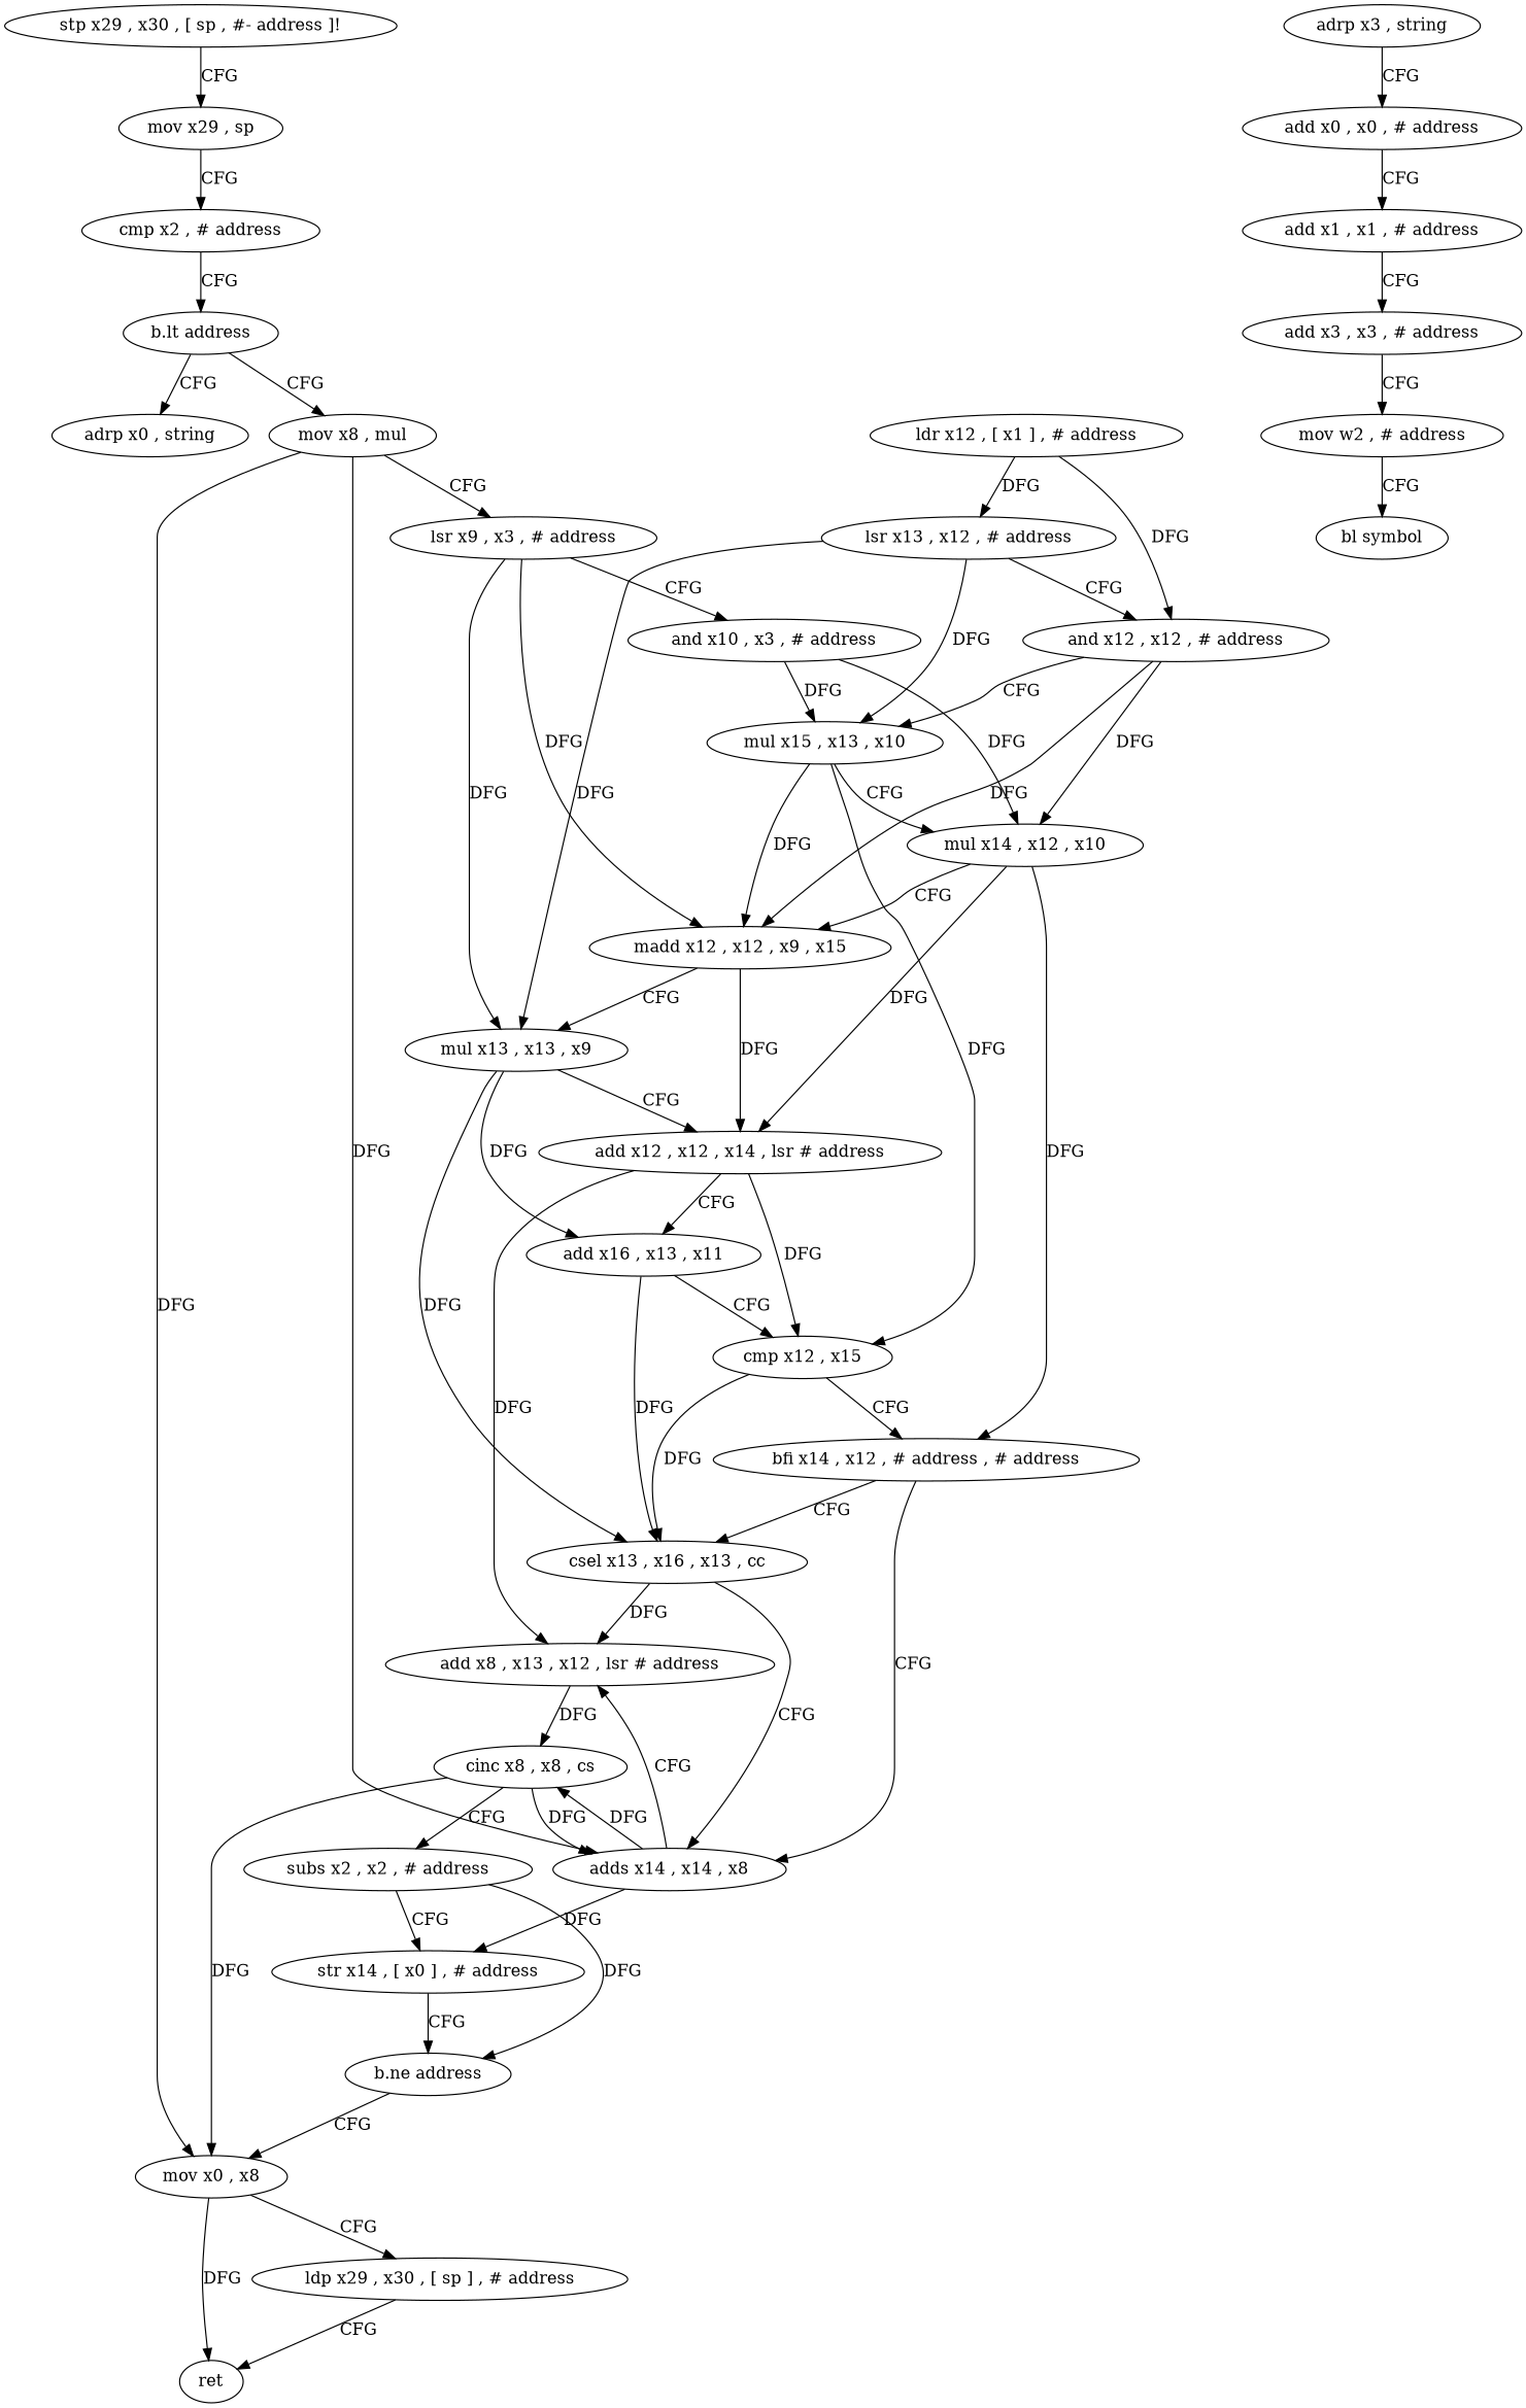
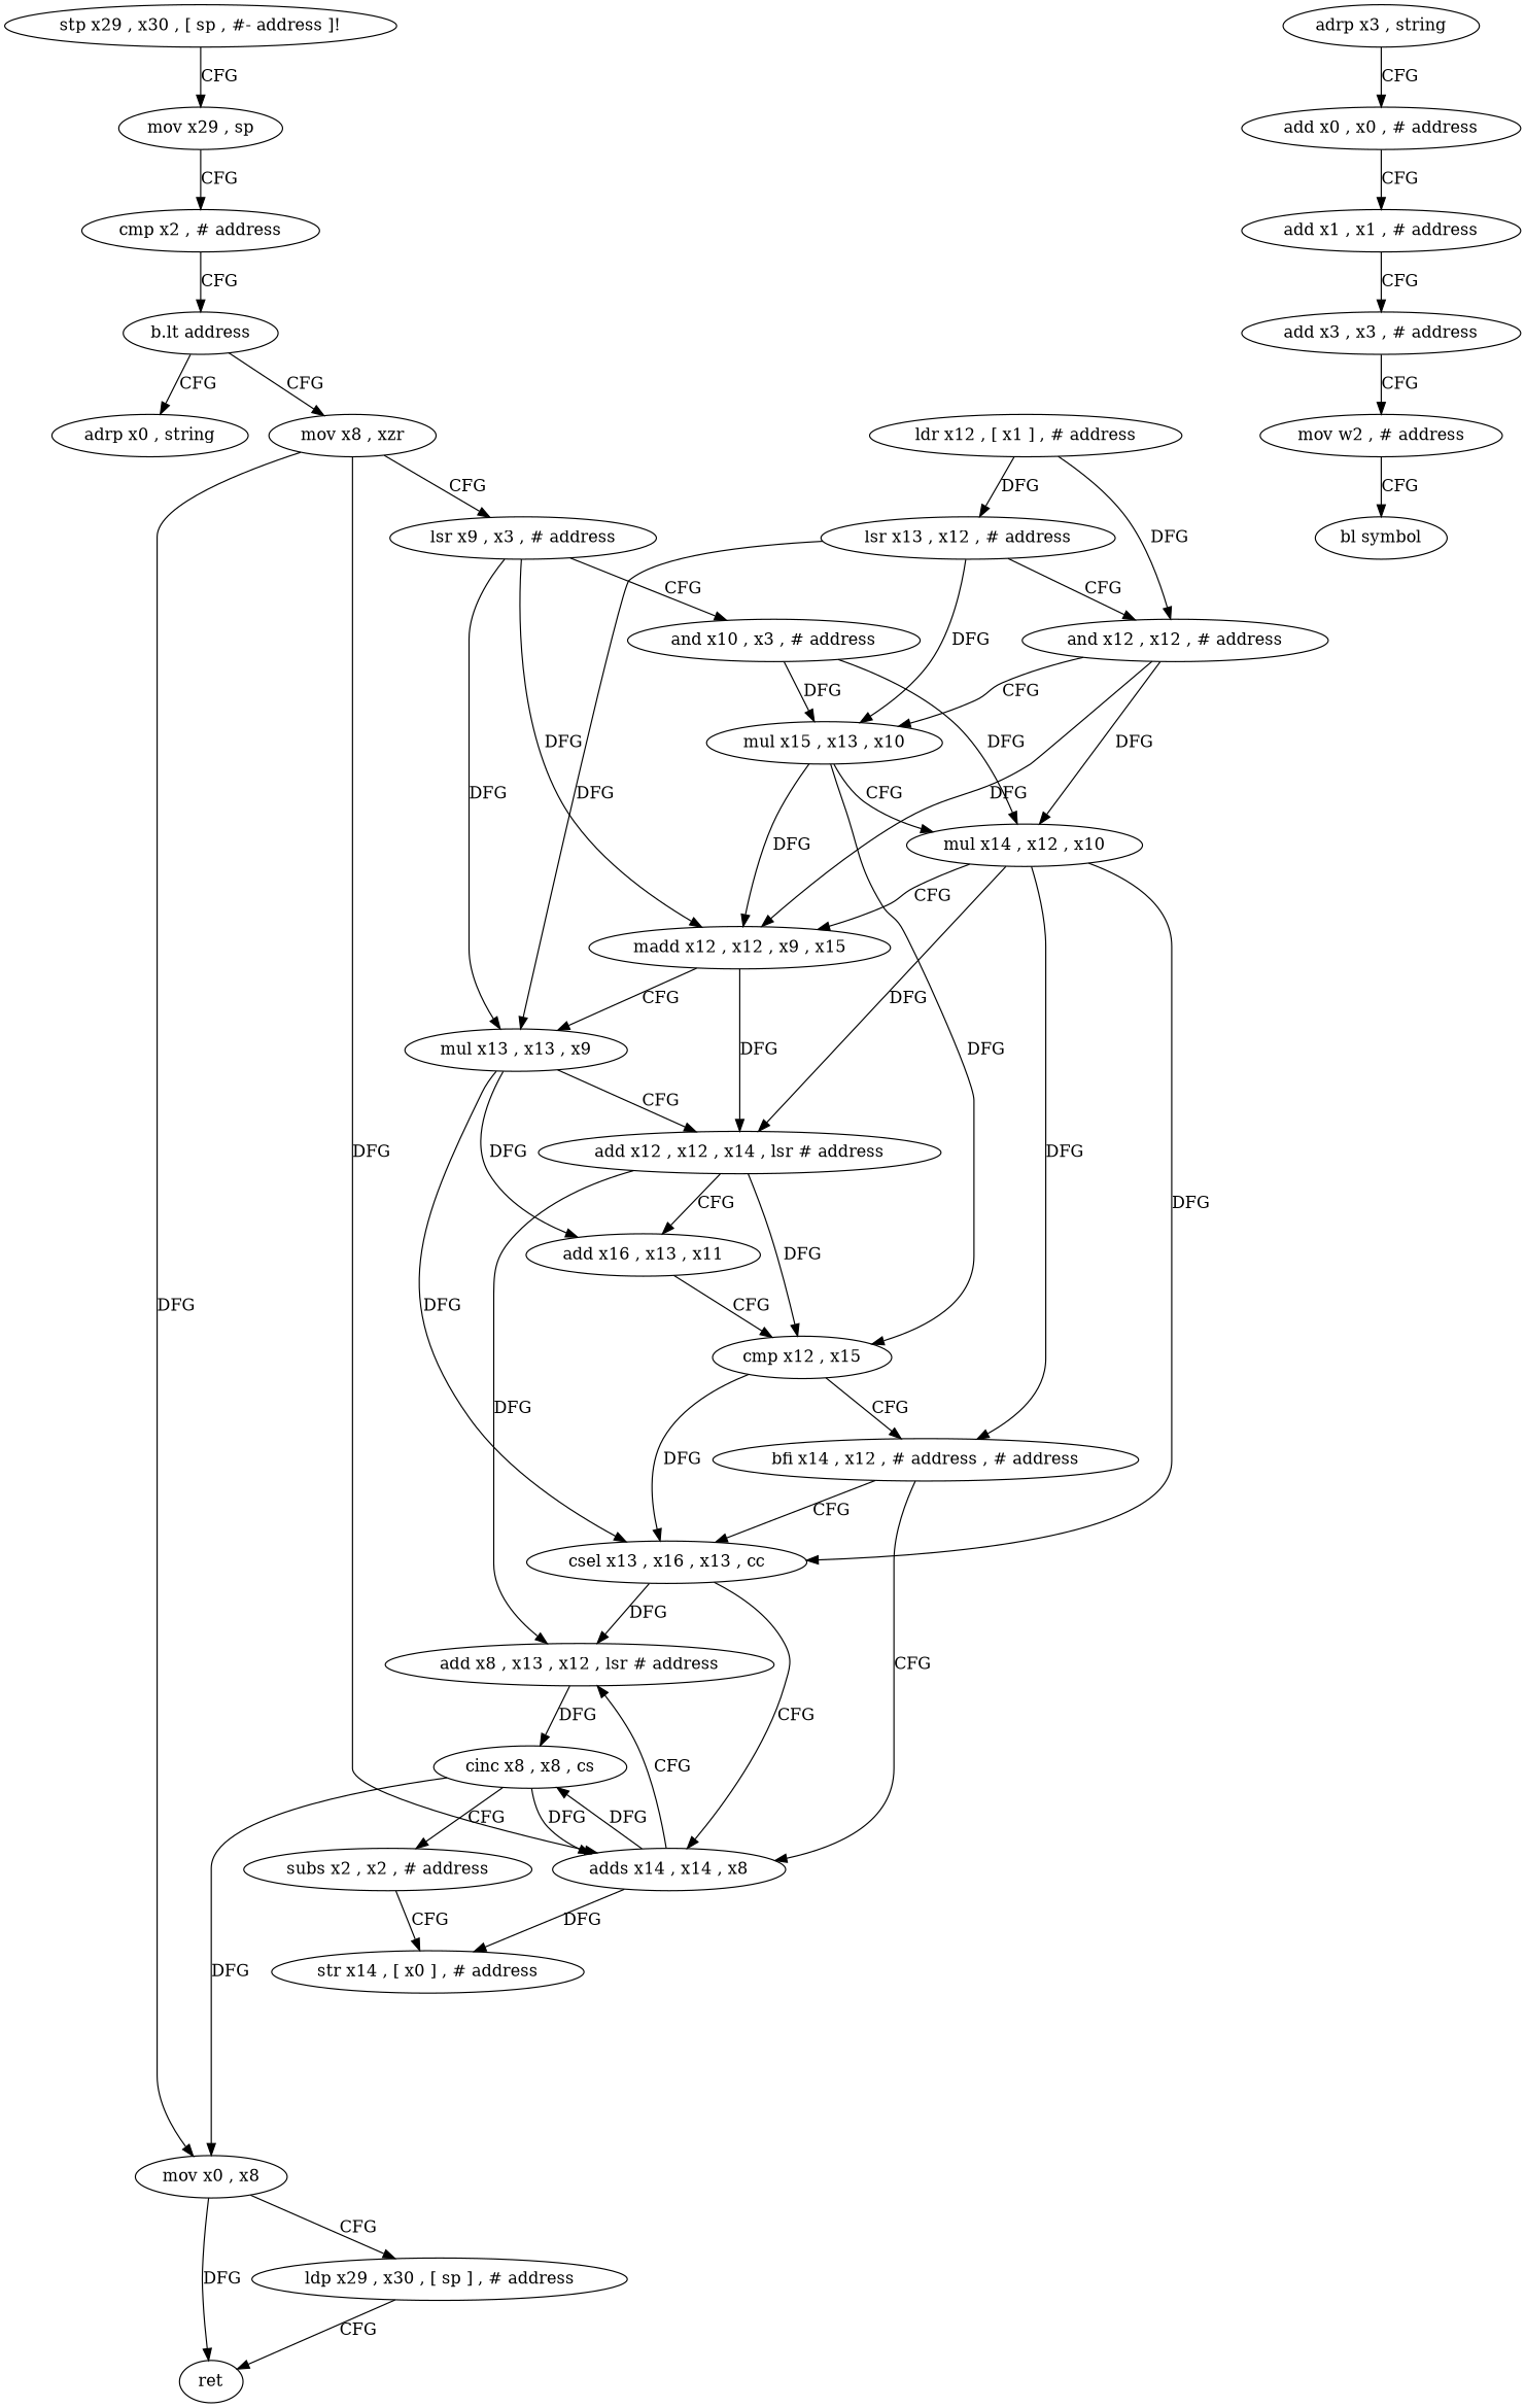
  digraph {
    n1 [label="stp x29 , x30 , [ sp , #- address ]!"]
    n2 [label="mov x29 , sp"]
    n3 [label="cmp x2 , # address"]
    n4 [label="b.lt address"]
    n5 [label="adrp x0 , string"]
-   n6 [label="mov x8 , mul"]
+   n6 [label="mov x8 , xzr"]
    n7 [label="lsr x9 , x3 , # address"]
    n8 [label="adds x14 , x14 , x8"]
    n9 [label="mov x0 , x8"]
    n10 [label="and x10 , x3 , # address"]
    n11 [label="madd x12 , x12 , x9 , x15"]
    n12 [label="mul x13 , x13 , x9"]
    n13 [label="add x8 , x13 , x12 , lsr # address"]
    n14 [label="cinc x8 , x8 , cs"]
    n15 [label="str x14 , [ x0 ] , # address"]
    n16 [label="ldp x29 , x30 , [ sp ] , # address"]
    n17 [label=ret]
    n18 [label="adrp x3 , string"]
    n19 [label="add x0 , x0 , # address"]
    n20 [label="add x1 , x1 , # address"]
    n21 [label="add x3 , x3 , # address"]
    n22 [label="mov w2 , # address"]
    n23 [label="bl symbol"]
    n24 [label="mul x15 , x13 , x10"]
    n25 [label="mul x14 , x12 , x10"]
    n26 [label="add x12 , x12 , x14 , lsr # address"]
    n27 [label="add x16 , x13 , x11"]
    n28 [label="csel x13 , x16 , x13 , cc"]
    n29 [label="cmp x12 , x15"]
    n30 [label="bfi x14 , x12 , # address , # address"]
    n31 [label="ldr x12 , [ x1 ] , # address"]
    n32 [label="lsr x13 , x12 , # address"]
    n33 [label="and x12 , x12 , # address"]
    n34 [label="subs x2 , x2 , # address"]
-   n35 [label="b.ne address"]
    n1 -> n2 [label=CFG]
    n2 -> n3 [label=CFG]
    n3 -> n4 [label=CFG]
    n4 -> n5 [label=CFG]
    n4 -> n6 [label=CFG]
    n6 -> n7 [label=CFG]
    n6 -> n8 [label=DFG]
    n6 -> n9 [label=DFG]
    n7 -> n10 [label=CFG]
    n7 -> n11 [label=DFG]
    n7 -> n12 [label=DFG]
    n8 -> n13 [label=CFG]
    n8 -> n14 [label=DFG]
    n8 -> n15 [label=DFG]
    n9 -> n16 [label=CFG]
    n9 -> n17 [label=DFG]
    n10 -> n24 [label=DFG]
    n10 -> n25 [label=DFG]
    n11 -> n12 [label=CFG]
    n11 -> n26 [label=DFG]
    n12 -> n26 [label=CFG]
    n12 -> n27 [label=DFG]
    n12 -> n28 [label=DFG]
    n13 -> n14 [label=DFG]
    n14 -> n8 [label=DFG]
    n14 -> n9 [label=DFG]
    n14 -> n34 [label=CFG]
-   n15 -> n35 [label=CFG]
    n16 -> n17 [label=CFG]
    n18 -> n19 [label=CFG]
    n19 -> n20 [label=CFG]
    n20 -> n21 [label=CFG]
    n21 -> n22 [label=CFG]
    n22 -> n23 [label=CFG]
    n24 -> n11 [label=DFG]
    n24 -> n25 [label=CFG]
    n24 -> n29 [label=DFG]
    n25 -> n11 [label=CFG]
    n25 -> n26 [label=DFG]
    n25 -> n30 [label=DFG]
    n26 -> n13 [label=DFG]
    n26 -> n27 [label=CFG]
    n26 -> n29 [label=DFG]
-   n27 -> n28 [label=DFG]
+   n25 -> n28 [label=DFG]
    n27 -> n29 [label=CFG]
    n28 -> n8 [label=CFG]
    n28 -> n13 [label=DFG]
    n29 -> n28 [label=DFG]
    n29 -> n30 [label=CFG]
    n30 -> n8 [label=CFG]
    n30 -> n28 [label=CFG]
    n31 -> n32 [label=DFG]
    n31 -> n33 [label=DFG]
    n32 -> n12 [label=DFG]
    n32 -> n24 [label=DFG]
    n32 -> n33 [label=CFG]
    n33 -> n11 [label=DFG]
    n33 -> n24 [label=CFG]
    n33 -> n25 [label=DFG]
    n34 -> n15 [label=CFG]
-   n34 -> n35 [label=DFG]
-   n35 -> n9 [label=CFG]
  }
